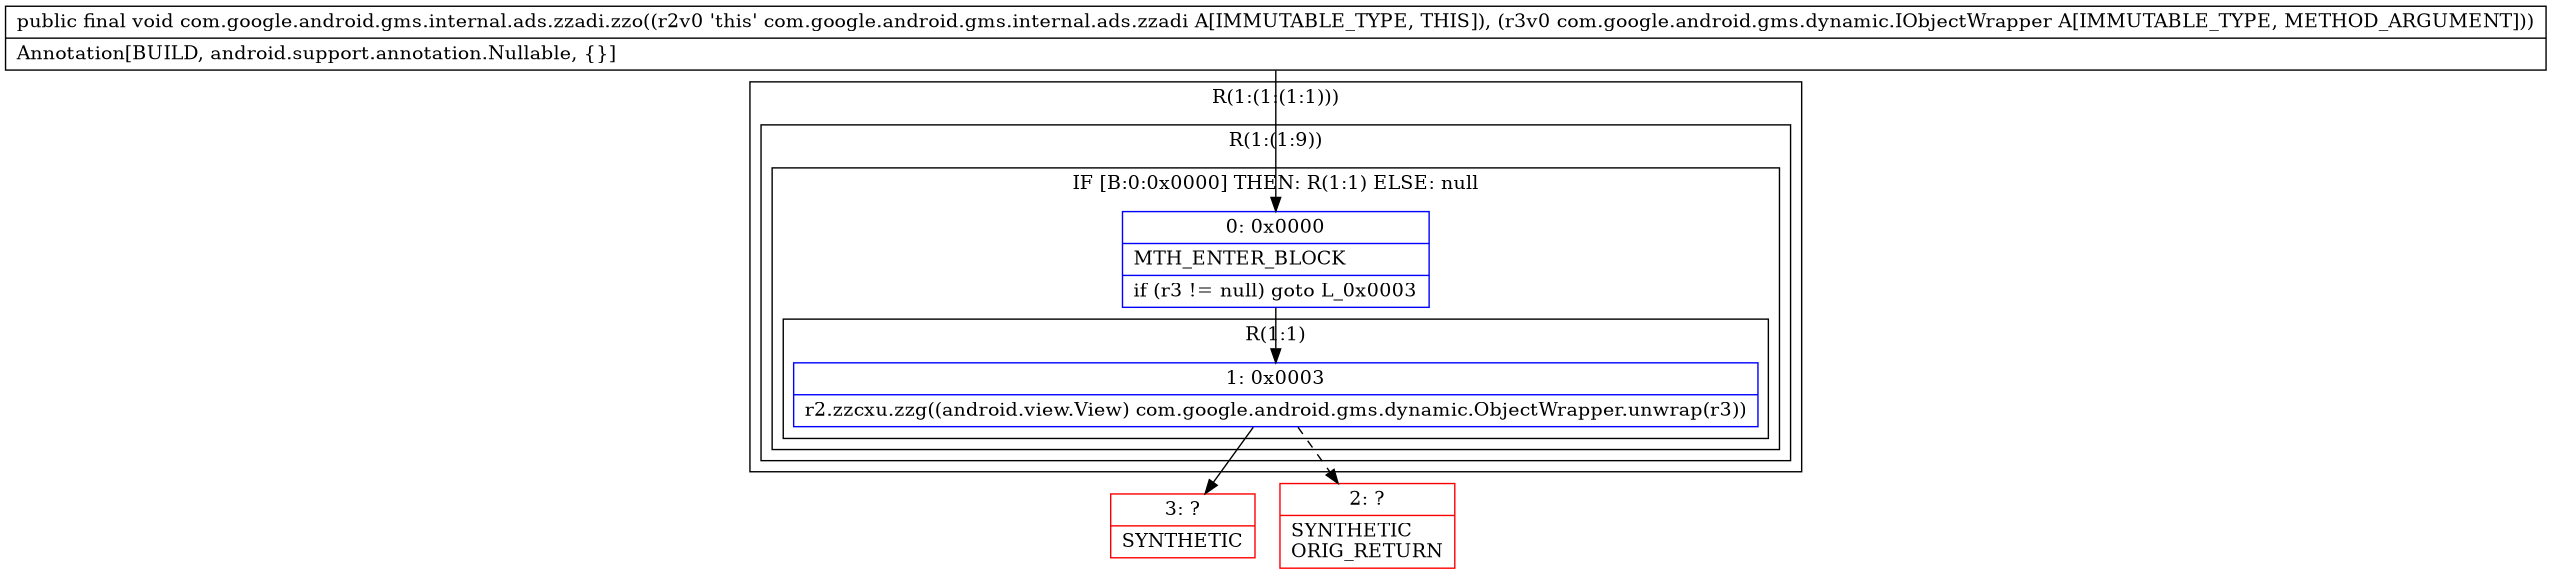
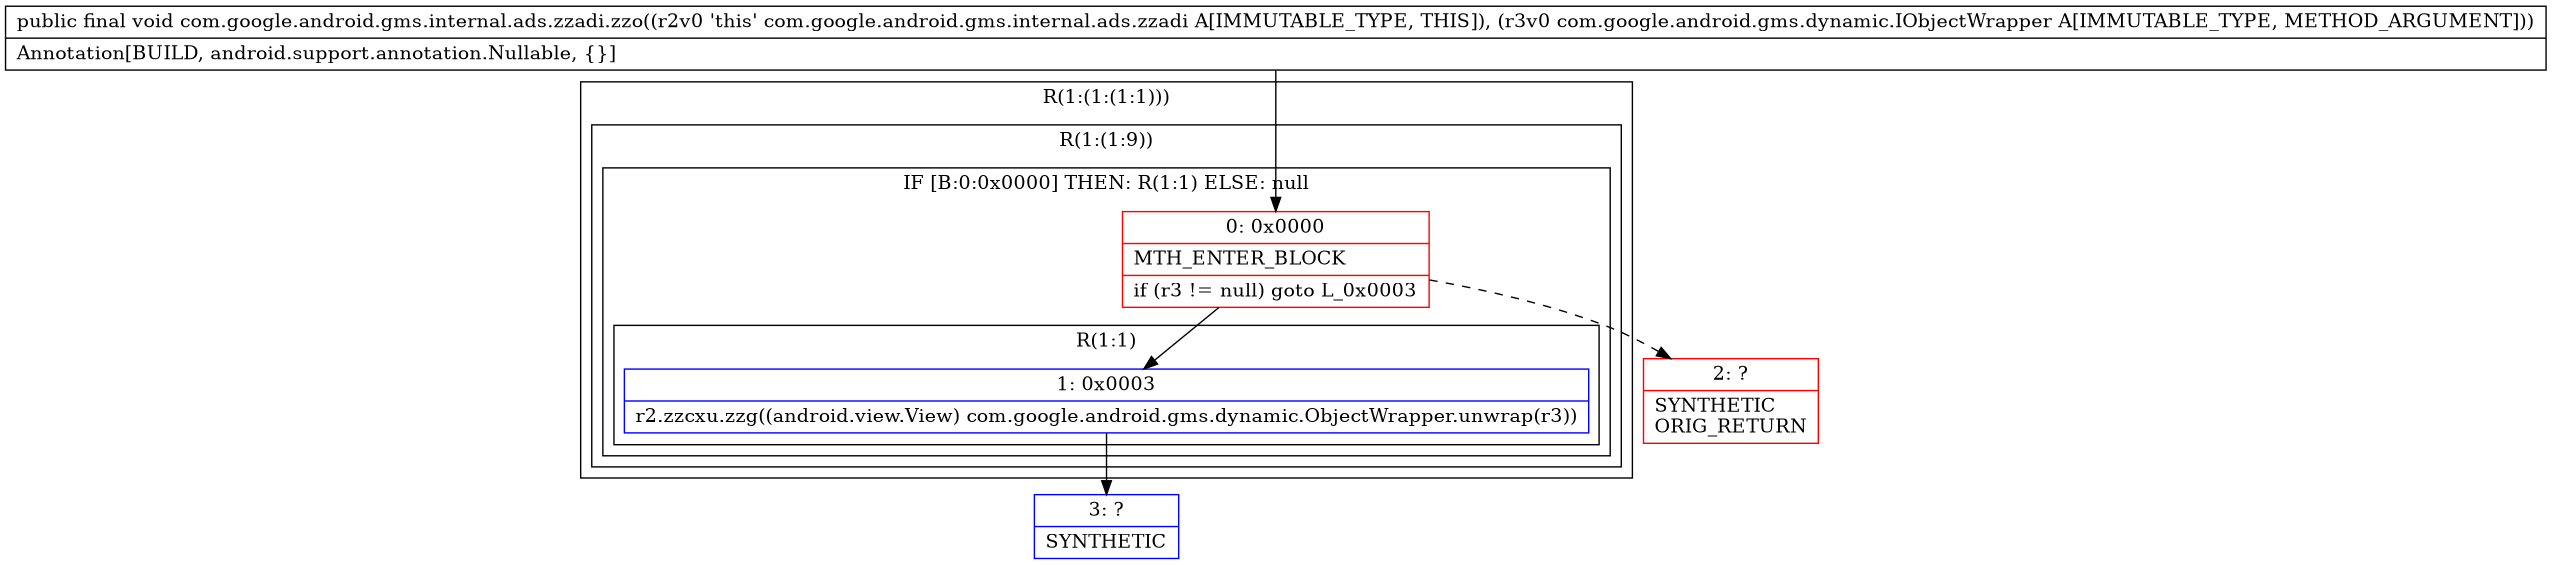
  digraph {
    node [color=blue shape=record]
    n1 [label="{1\:\ 0x0003|r2.zzcxu.zzg((android.view.View) com.google.android.gms.dynamic.ObjectWrapper.unwrap(r3))\l}"]
-   n2 [label="{0\:\ 0x0000|MTH_ENTER_BLOCK\l|if (r3 != null) goto L_0x0003\l}"]
-   n3 [color=red label="{3\:\ ?|SYNTHETIC\l}"]
+   n2 [color=red label="{0\:\ 0x0000|MTH_ENTER_BLOCK\l|if (r3 != null) goto L_0x0003\l}"]
+   n3 [label="{3\:\ ?|SYNTHETIC\l}"]
    n4 [color=red label="{2\:\ ?|SYNTHETIC\lORIG_RETURN\l}"]
    n5 [label="{public final void com.google.android.gms.internal.ads.zzadi.zzo((r2v0 'this' com.google.android.gms.internal.ads.zzadi A[IMMUTABLE_TYPE, THIS]), (r3v0 com.google.android.gms.dynamic.IObjectWrapper A[IMMUTABLE_TYPE, METHOD_ARGUMENT]))  | Annotation[BUILD, android.support.annotation.Nullable, \{\}]\l}" color=""]
    subgraph cluster_1 {
      label="R(1:(1:(1:1)))"
      subgraph cluster_2 {
        label="R(1:(1:9))"
        subgraph cluster_3 {
          label="IF [B:0:0x0000] THEN: R(1:1) ELSE: null"
          n2
          subgraph cluster_4 {
            label="R(1:1)"
            n1
          }
        }
      }
    }
    n1 -> n3
    n2 -> n1
-   n1 -> n4 [style=dashed]
+   n2 -> n4 [style=dashed]
    n5 -> n2
  }
